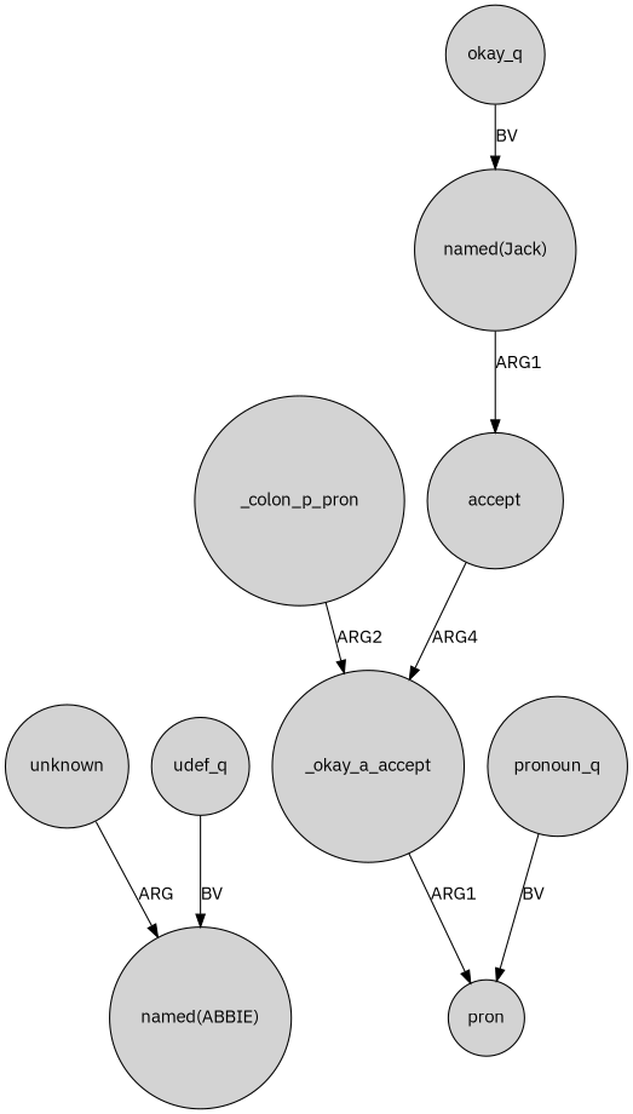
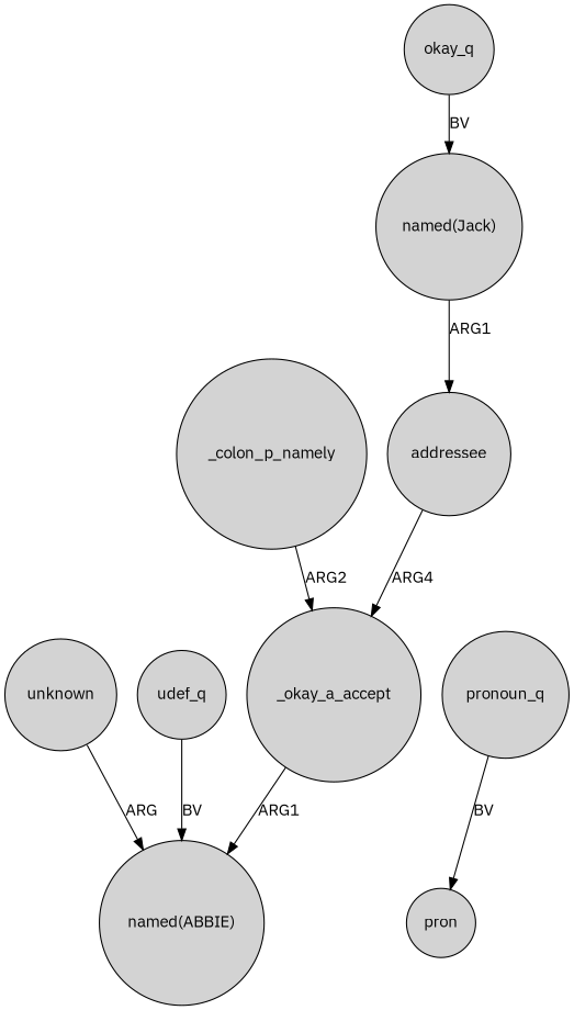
  digraph {
    fontname="IBM Plex Sans"
    node [fontname="IBM Plex Sans" shape=circle style=filled]
    edge [fontname="IBM Plex Sans"]
-   _colon_p_namely [label=_colon_p_pron]
+   _colon_p_namely
    _okay_a_accept
    unknown
    "named(ABBIE)"
    pron
-   addressee [label=accept]
+   addressee
    "named(Jack)"
    n8 [label=okay_q]
    udef_q
    pronoun_q
    _colon_p_namely -> _okay_a_accept [label=ARG2]
-   _okay_a_accept -> pron [label=ARG1]
+   _okay_a_accept -> "named(ABBIE)" [label=ARG1]
    unknown -> "named(ABBIE)" [label=ARG]
    addressee -> _okay_a_accept [label=ARG4]
    "named(Jack)" -> addressee [label=ARG1]
    n8 -> "named(Jack)" [label=BV]
    udef_q -> "named(ABBIE)" [label=BV]
    pronoun_q -> pron [label=BV]
  }
